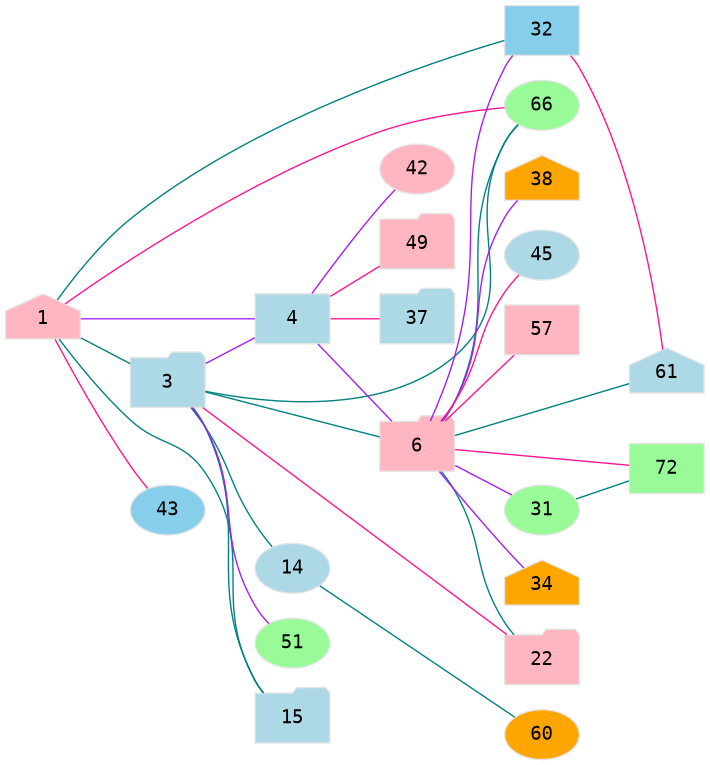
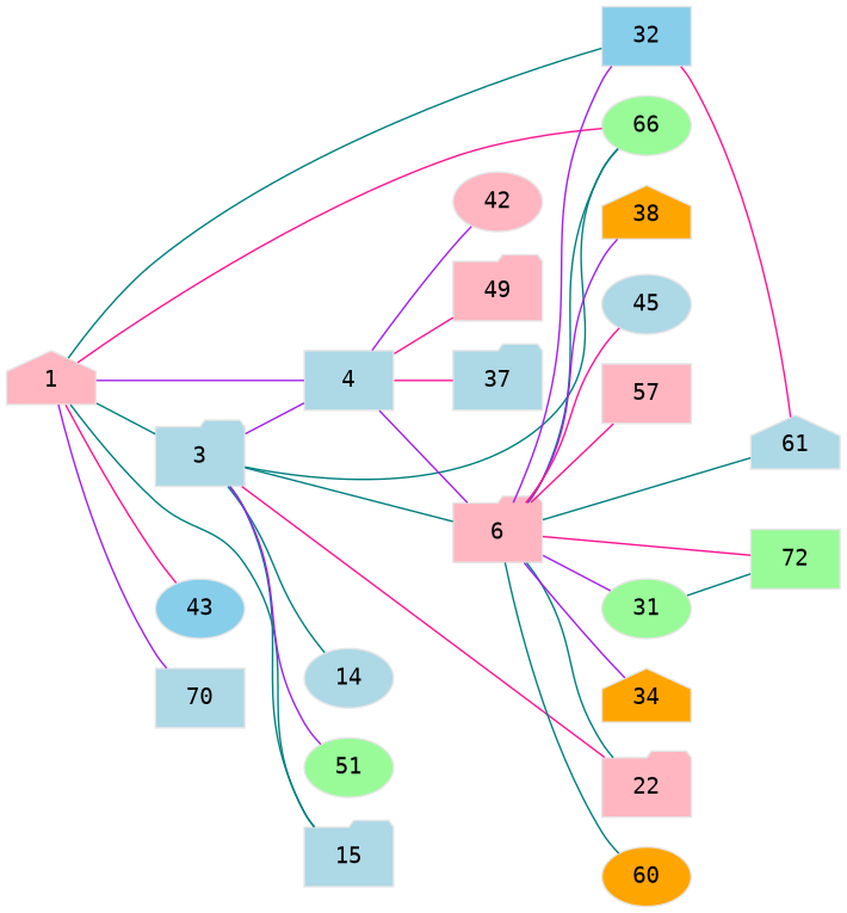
  graph {
    fontname="DejaVu Sans Mono"
    rankdir=LR
    node [color=gray90 fillcolor=lightblue fontname="DejaVu Sans Mono" shape=ellipse style=filled]
    edge [color=teal fontname="DejaVu Sans Mono"]
    1 [fillcolor=lightpink shape=house super="+2+29+20+25+40+13"]
    3 [shape=folder super="+8+19"]
    4 [shape=box super="+5"]
    15 [shape=folder]
    32 [fillcolor=skyblue shape=box super="+41"]
    43 [fillcolor=skyblue super="+56"]
    66 [fillcolor=palegreen super="+73"]
+   70 [shape=box]
    6 [fillcolor=lightpink shape=folder super="+12+9+7+11"]
    14 [super="+67"]
    22 [fillcolor=lightpink shape=folder super="+24"]
    51 [fillcolor=palegreen]
    37 [shape=folder]
    42 [fillcolor=lightpink super="+52"]
    49 [fillcolor=lightpink shape=folder]
    60 [fillcolor=orange]
    31 [fillcolor=palegreen super="+58+77"]
    34 [fillcolor=orange shape=house]
    38 [fillcolor=orange shape=house]
    45
    57 [fillcolor=lightpink shape=box]
    61 [shape=house]
    72 [fillcolor=palegreen shape=box]
    1 -- 3 [weight=2]
    1 -- 4 [color=purple weight=4]
    1 -- 15
    1 -- 32
    1 -- 43 [color=deeppink]
    1 -- 66 [color=deeppink]
+   1 -- 70 [color=purple]
    3 -- 4 [color=purple weight=2]
    3 -- 15
    3 -- 66
    3 -- 6 [weight=2]
    3 -- 14
    3 -- 22 [color=deeppink]
    3 -- 51 [color=purple]
    4 -- 6 [color=purple]
    4 -- 37 [color=deeppink]
    4 -- 42 [color=purple]
    4 -- 49 [color=deeppink]
    32 -- 61 [color=deeppink]
    6 -- 32 [color=purple weight=2]
    6 -- 66
    6 -- 22
-   14 -- 60
+   6 -- 60
    6 -- 31 [color=purple weight=4]
    6 -- 34 [color=purple]
    6 -- 38 [color=purple weight=2]
    6 -- 45 [color=deeppink]
    6 -- 57 [color=deeppink]
    6 -- 61
    6 -- 72 [color=deeppink]
    31 -- 72
  }
